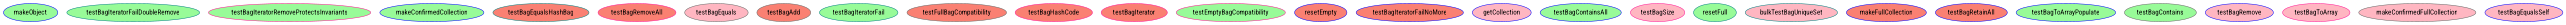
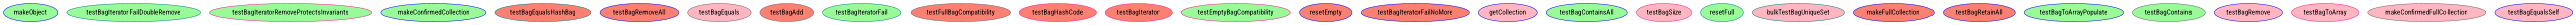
  digraph {
    fontname="Roboto Condensed"
    node [style=filled fillcolor=palegreen color=blue fontname="Roboto Condensed"]
    makeObject
    testBagIteratorFailDoubleRemove [color=teal]
    testBagIteratorRemoveProtectsInvariants [color=deeppink]
    makeConfirmedCollection
    testBagEqualsHashBag [fillcolor=salmon color=teal]
-   testBagRemoveAll [fillcolor=salmon color=deeppink]
+   testBagRemoveAll [fillcolor=salmon]
    testBagEquals [fillcolor=lightpink color=gray40]
    testBagAdd [fillcolor=salmon color=gray40]
    testBagIteratorFail [color=teal]
    testFullBagCompatibility [fillcolor=salmon color=gray40]
    testBagHashCode [fillcolor=salmon color=deeppink]
    testBagIterator [fillcolor=salmon color=deeppink]
    testEmptyBagCompatibility [color=deeppink]
    resetEmpty [fillcolor=salmon]
    testBagIteratorFailNoMore [fillcolor=salmon]
    getCollection [fillcolor=lightpink]
    testBagContainsAll
    testBagSize [fillcolor=lightpink color=deeppink]
    resetFull [color=teal]
    bulkTestBagUniqueSet [fillcolor=lightpink color=teal]
    makeFullCollection [fillcolor=salmon]
    testBagRetainAll [fillcolor=salmon]
    testBagToArrayPopulate
    testBagContains [color=gray40]
    testBagRemove [fillcolor=lightpink]
    testBagToArray [fillcolor=lightpink color=deeppink]
    makeConfirmedFullCollection [fillcolor=lightpink color=gray40]
    testBagEqualsSelf [fillcolor=lightpink]
  }
